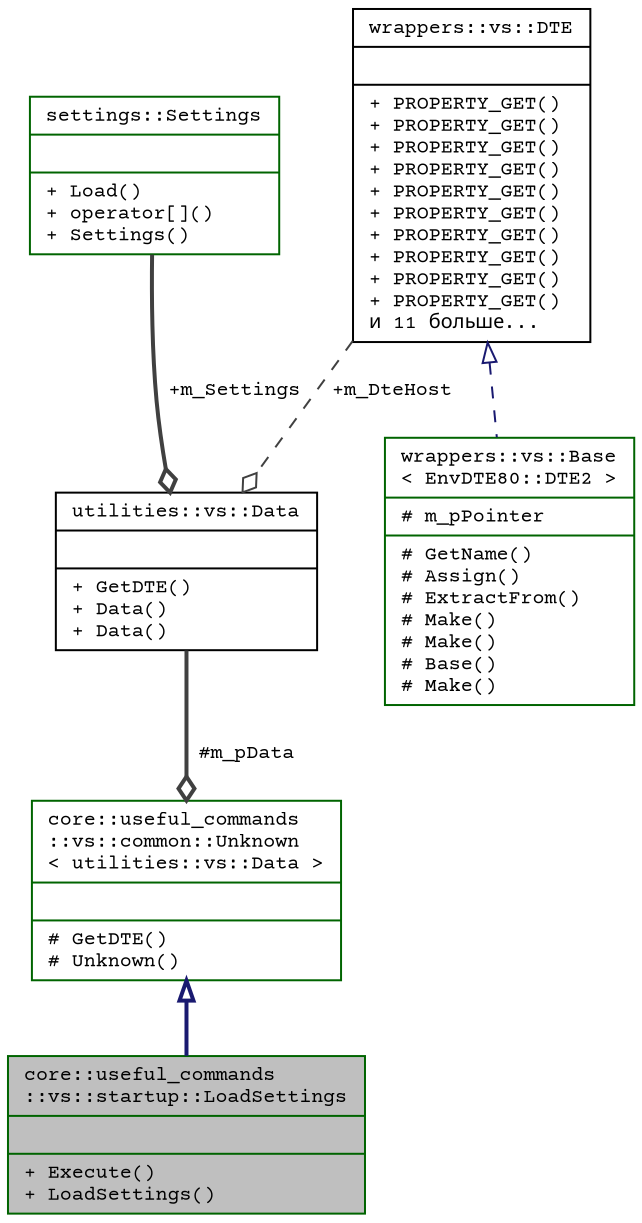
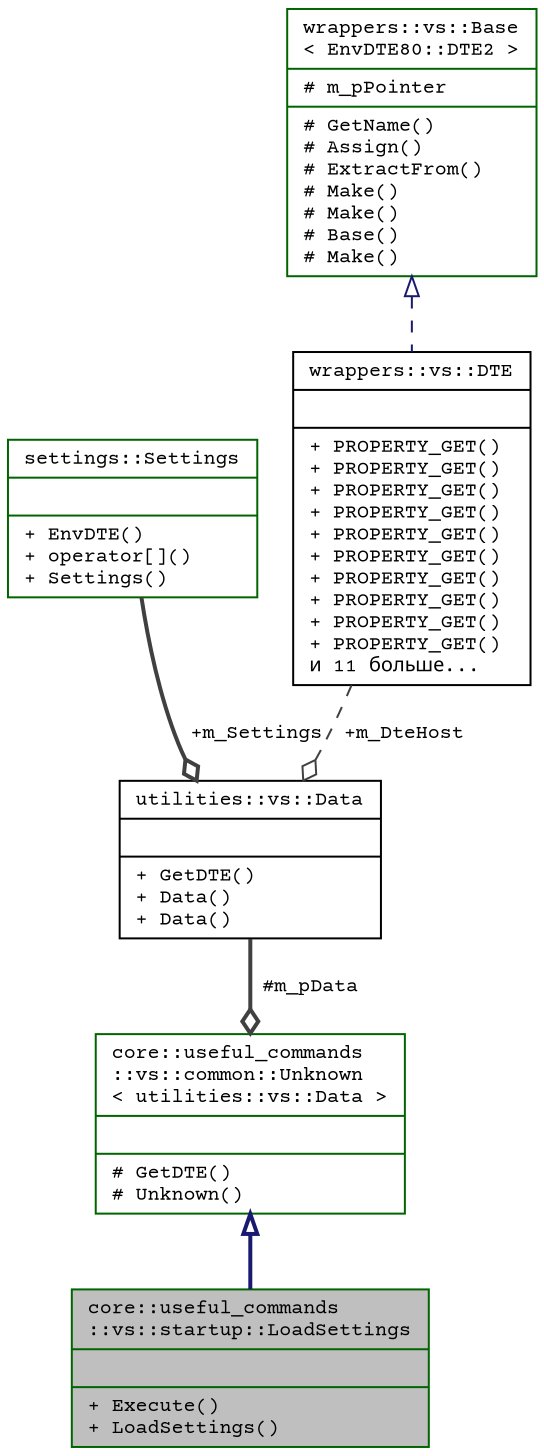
  digraph {
    fontname="Courier Prime"
    node [color=darkgreen fillcolor=white fontname="Courier Prime" fontsize=10 shape=record style=filled]
    edge [color=grey25 fontname="Courier Prime" fontsize=10 labelfontname=Verdana labelfontsize=10 style=bold arrowhead=odiamond]
    n1 [fillcolor=grey75 fontcolor=black height=0.2 label="{core::useful_commands\l::vs::startup::LoadSettings\n||+ Execute()\l+ LoadSettings()\l}" width=0.4]
    n2 [height=0.2 label="{core::useful_commands\l::vs::common::Unknown\l\< utilities::vs::Data \>\n||# GetDTE()\l# Unknown()\l}" width=0.4]
    n3 [color=black height=0.2 label="{utilities::vs::Data\n||+ GetDTE()\l+ Data()\l+ Data()\l}" width=0.4]
-   n4 [height=0.2 label="{settings::Settings\n||+ Load()\l+ operator[]()\l+ Settings()\l}" width=0.4]
+   n4 [height=0.2 label="{settings::Settings\n||+ EnvDTE()\l+ operator[]()\l+ Settings()\l}" width=0.4]
    n5 [color=black height=0.2 label="{wrappers::vs::DTE\n||+ PROPERTY_GET()\l+ PROPERTY_GET()\l+ PROPERTY_GET()\l+ PROPERTY_GET()\l+ PROPERTY_GET()\l+ PROPERTY_GET()\l+ PROPERTY_GET()\l+ PROPERTY_GET()\l+ PROPERTY_GET()\l+ PROPERTY_GET()\lи 11 больше...\l}" width=0.4]
    n6 [height=0.2 label="{wrappers::vs::Base\l\< EnvDTE80::DTE2 \>\n|# m_pPointer\l|# GetName()\l# Assign()\l# ExtractFrom()\l# Make()\l# Make()\l# Base()\l# Make()\l}" width=0.4]
    n2 -> n1 [arrowtail=onormal color=midnightblue dir=back arrowhead=""]
    n3 -> n2 [label=" #m_pData"]
    n4 -> n3 [label=" +m_Settings"]
    n5 -> n3 [label=" +m_DteHost" style=dashed]
-   n5 -> n6 [arrowtail=onormal color=midnightblue dir=back style=dashed arrowhead=""]
+   n6 -> n5 [arrowtail=onormal color=midnightblue dir=back style=dashed arrowhead=""]
  }
